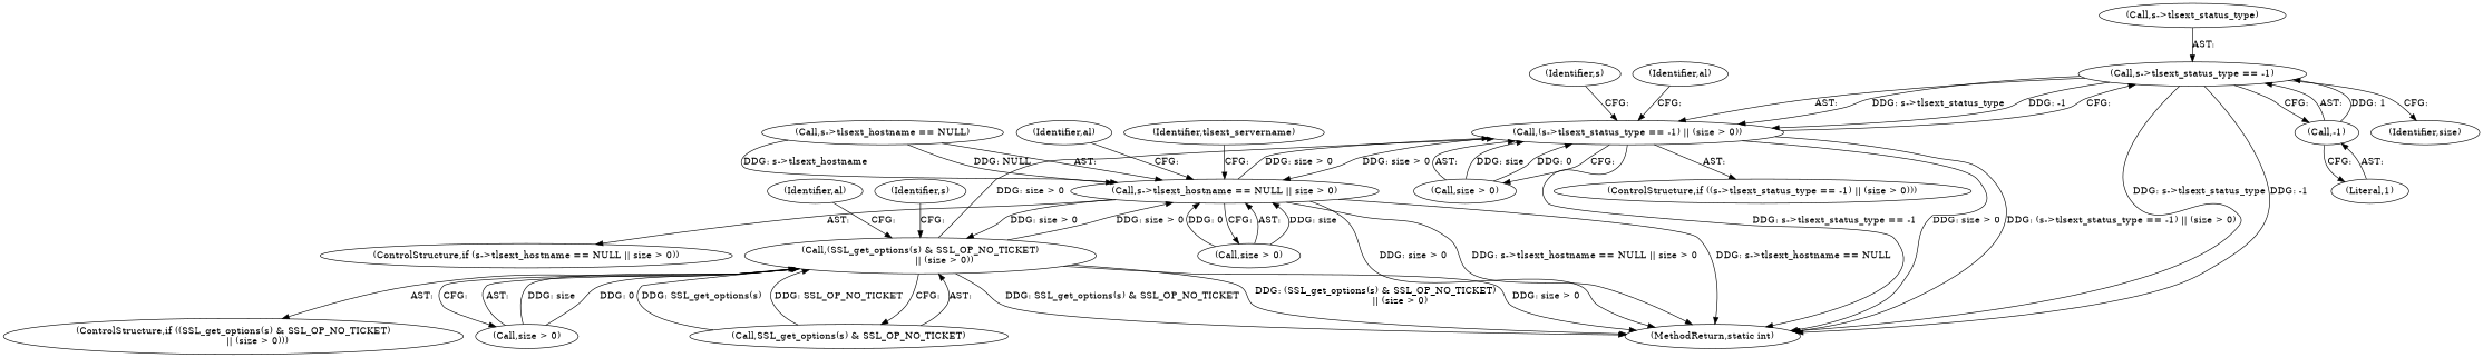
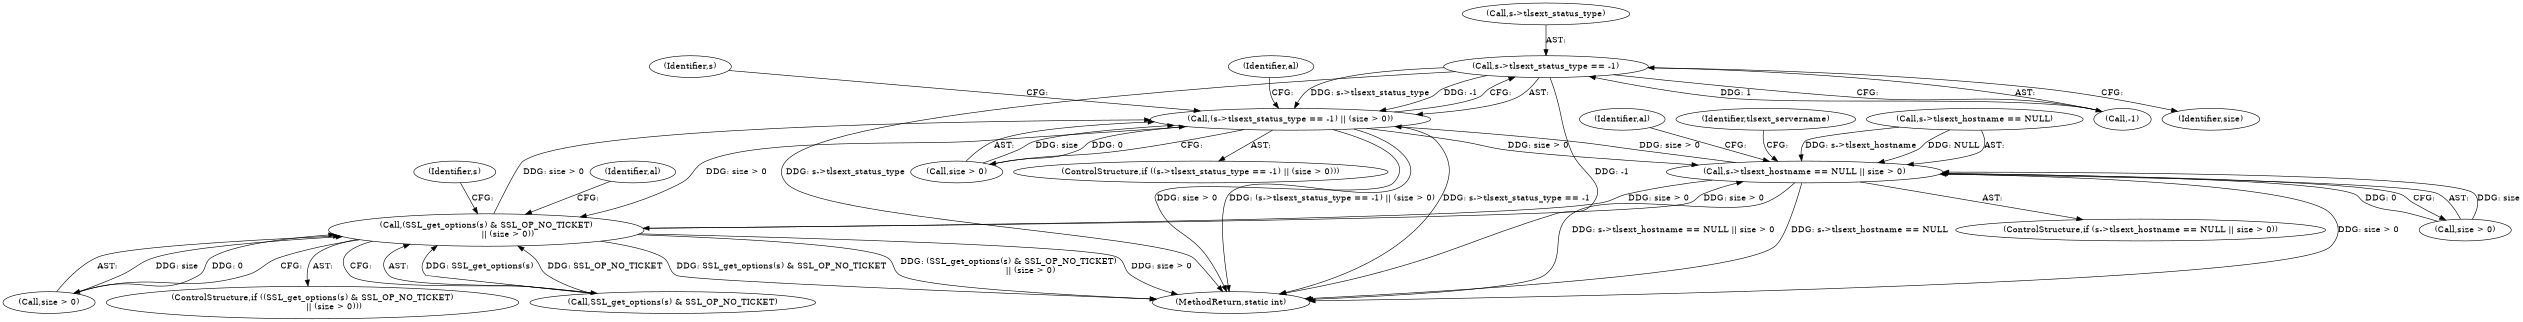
  digraph {
    n1 [label="(Call,s->tlsext_status_type == -1)"]
    n2 [label="(Call,-1)"]
    n3 [label="(Call,(s->tlsext_status_type == -1) || (size > 0))"]
    n4 [label="(MethodReturn,static int)"]
    n5 [label="(Identifier,size)"]
-   n6 [label="(Literal,1)"]
    n7 [label="(Call,s->tlsext_hostname == NULL || size > 0)"]
    n8 [label="(Call,(SSL_get_options(s) & SSL_OP_NO_TICKET)\n                || (size > 0))"]
    n9 [label="(Call,size > 0)"]
    n10 [label="(ControlStructure,if ((s->tlsext_status_type == -1) || (size > 0)))"]
    n11 [label="(Call,size > 0)"]
    n12 [label="(ControlStructure,if (s->tlsext_hostname == NULL || size > 0))"]
    n13 [label="(Call,size > 0)"]
    n14 [label="(ControlStructure,if ((SSL_get_options(s) & SSL_OP_NO_TICKET)\n                || (size > 0)))"]
    n15 [label="(Call,SSL_get_options(s) & SSL_OP_NO_TICKET)"]
    n16 [label="(Call,s->tlsext_hostname == NULL)"]
    n17 [label="(Identifier,s)"]
    n18 [label="(Identifier,al)"]
    n19 [label="(Identifier,al)"]
    n20 [label="(Identifier,al)"]
    n21 [label="(Call,s->tlsext_status_type)"]
    n22 [label="(Identifier,tlsext_servername)"]
    n23 [label="(Identifier,s)"]
    n1 -> n2 [label="CFG: "]
    n1 -> n3 [label="AST: "]
    n1 -> n3 [label="DDG: s->tlsext_status_type"]
    n1 -> n3 [label="DDG: -1"]
    n1 -> n4 [label="DDG: s->tlsext_status_type"]
    n1 -> n4 [label="DDG: -1"]
    n1 -> n5 [label="CFG: "]
    n2 -> n1 [label="AST: "]
    n2 -> n1 [label="DDG: 1"]
-   n2 -> n6 [label="CFG: "]
    n3 -> n1 [label="CFG: "]
    n3 -> n4 [label="DDG: s->tlsext_status_type == -1"]
    n3 -> n4 [label="DDG: size > 0"]
    n3 -> n4 [label="DDG: (s->tlsext_status_type == -1) || (size > 0)"]
    n3 -> n7 [label="DDG: size > 0"]
+   n3 -> n8 [label="DDG: size > 0"]
    n3 -> n9 [label="CFG: "]
    n3 -> n10 [label="AST: "]
-   n6 -> n2 [label="AST: "]
    n7 -> n3 [label="DDG: size > 0"]
    n7 -> n4 [label="DDG: size > 0"]
    n7 -> n4 [label="DDG: s->tlsext_hostname == NULL || size > 0"]
    n7 -> n4 [label="DDG: s->tlsext_hostname == NULL"]
    n7 -> n8 [label="DDG: size > 0"]
    n7 -> n11 [label="CFG: "]
    n7 -> n12 [label="AST: "]
    n8 -> n3 [label="DDG: size > 0"]
    n8 -> n4 [label="DDG: SSL_get_options(s) & SSL_OP_NO_TICKET"]
    n8 -> n4 [label="DDG: (SSL_get_options(s) & SSL_OP_NO_TICKET)\n                || (size > 0)"]
    n8 -> n4 [label="DDG: size > 0"]
    n8 -> n7 [label="DDG: size > 0"]
    n8 -> n13 [label="CFG: "]
    n8 -> n14 [label="AST: "]
    n8 -> n15 [label="CFG: "]
    n9 -> n3 [label="AST: "]
    n9 -> n3 [label="DDG: size"]
    n9 -> n3 [label="DDG: 0"]
    n11 -> n7 [label="AST: "]
    n11 -> n7 [label="DDG: size"]
    n11 -> n7 [label="DDG: 0"]
    n13 -> n8 [label="AST: "]
    n13 -> n8 [label="DDG: size"]
    n13 -> n8 [label="DDG: 0"]
    n15 -> n8 [label="AST: "]
    n15 -> n8 [label="DDG: SSL_get_options(s)"]
    n15 -> n8 [label="DDG: SSL_OP_NO_TICKET"]
    n16 -> n7 [label="AST: "]
    n16 -> n7 [label="DDG: s->tlsext_hostname"]
    n16 -> n7 [label="DDG: NULL"]
    n17 -> n3 [label="CFG: "]
    n18 -> n7 [label="CFG: "]
    n19 -> n8 [label="CFG: "]
    n20 -> n3 [label="CFG: "]
    n21 -> n1 [label="AST: "]
    n22 -> n7 [label="CFG: "]
    n23 -> n8 [label="CFG: "]
  }
